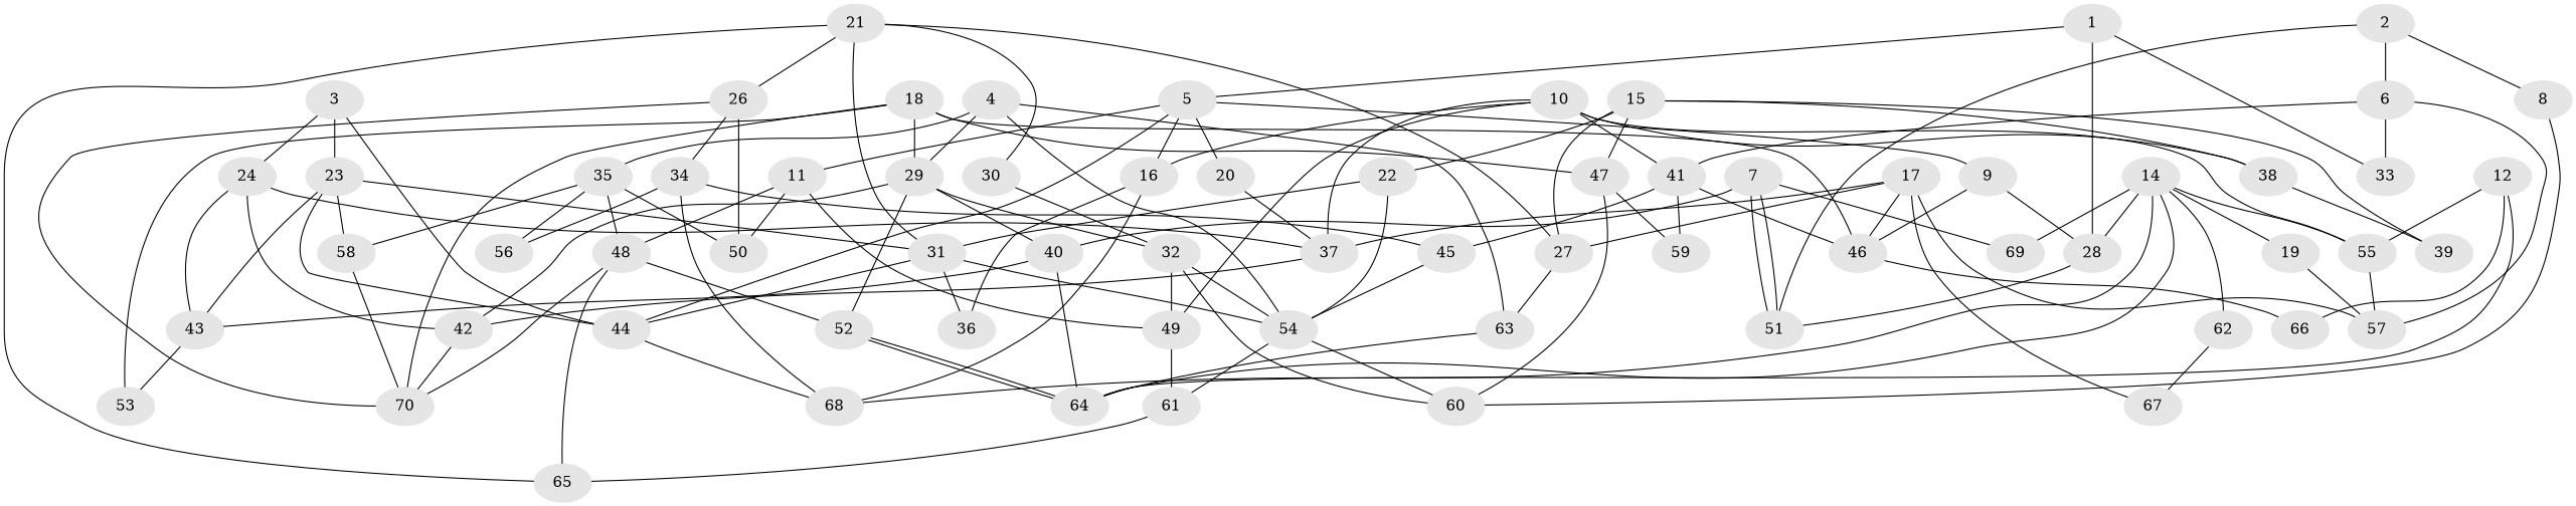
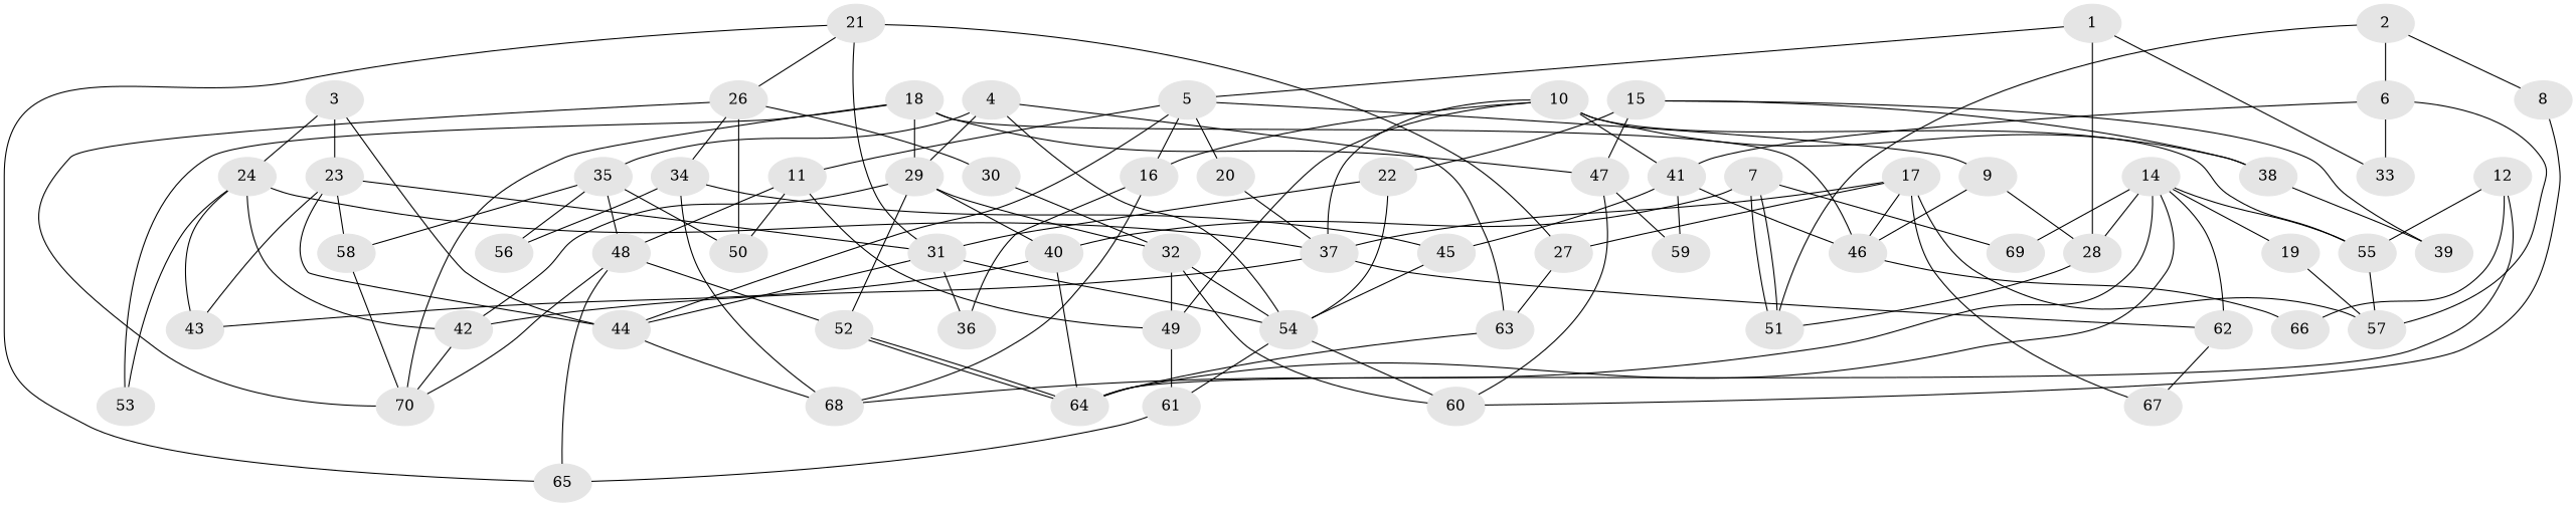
  graph {
    node [color=gray90 style=filled]
    1
    5
    28
    33
    44
    9
    11
    16
    20
    51
    2
    6
    8
    41
    57
    60
    3
    23
    24
    31
    43
    58
    37
    42
    68
    4
    29
    35
    54
    63
    40
    32
    52
    48
    50
    56
    61
    64
    46
    49
    36
    34
    45
    59
    7
    69
    66
    10
    38
    55
    62
    39
    70
    65
    12
    14
    19
    67
    15
    22
    27
    47
    17
    18
    53
    21
    26
    30
    1 -- 5
    1 -- 28
    1 -- 33
    5 -- 44
    5 -- 9
    5 -- 11
    5 -- 16
    5 -- 20
    28 -- 51
    44 -- 68
    9 -- 28
    9 -- 46
    11 -- 48
    11 -- 50
    11 -- 49
    16 -- 68
    16 -- 36
    20 -- 37
    2 -- 51
    2 -- 6
    2 -- 8
    6 -- 33
    6 -- 41
    6 -- 57
    8 -- 60
    41 -- 46
    41 -- 45
    41 -- 59
    3 -- 44
    3 -- 23
    3 -- 24
    23 -- 44
    23 -- 31
    23 -- 43
    23 -- 58
    24 -- 43
    24 -- 37
    24 -- 42
    31 -- 44
    31 -- 54
    31 -- 36
-   43 -- 53
+   24 -- 53
    58 -- 70
    37 -- 42
+   37 -- 62
    42 -- 70
    4 -- 29
    4 -- 35
    4 -- 54
    4 -- 63
    29 -- 42
    29 -- 40
    29 -- 32
    29 -- 52
    35 -- 58
    35 -- 48
    35 -- 50
    35 -- 56
    54 -- 60
    54 -- 61
    63 -- 64
    40 -- 43
    40 -- 64
    32 -- 60
    32 -- 54
    32 -- 49
    52 -- 64
    52 -- 64
    48 -- 52
    48 -- 70
    48 -- 65
    61 -- 65
    46 -- 66
    49 -- 61
    34 -- 68
    34 -- 56
    34 -- 45
    45 -- 54
    7 -- 51
    7 -- 51
    7 -- 40
    7 -- 69
    10 -- 16
    10 -- 41
    10 -- 37
    10 -- 49
    10 -- 38
    10 -- 55
    38 -- 39
    55 -- 57
    62 -- 67
    12 -- 64
    12 -- 66
    12 -- 55
    14 -- 28
    14 -- 68
    14 -- 64
    14 -- 69
    14 -- 55
    14 -- 62
    14 -- 19
    19 -- 57
    15 -- 38
    15 -- 39
    15 -- 22
-   15 -- 27
    15 -- 47
    22 -- 31
    22 -- 54
    27 -- 63
    47 -- 60
    47 -- 59
    17 -- 57
    17 -- 37
    17 -- 46
    17 -- 67
    17 -- 27
    18 -- 29
    18 -- 46
    18 -- 70
    18 -- 47
    18 -- 53
    21 -- 31
    21 -- 65
    21 -- 27
    21 -- 26
-   21 -- 30
+   26 -- 30
    26 -- 50
    26 -- 34
    26 -- 70
    30 -- 32
  }
